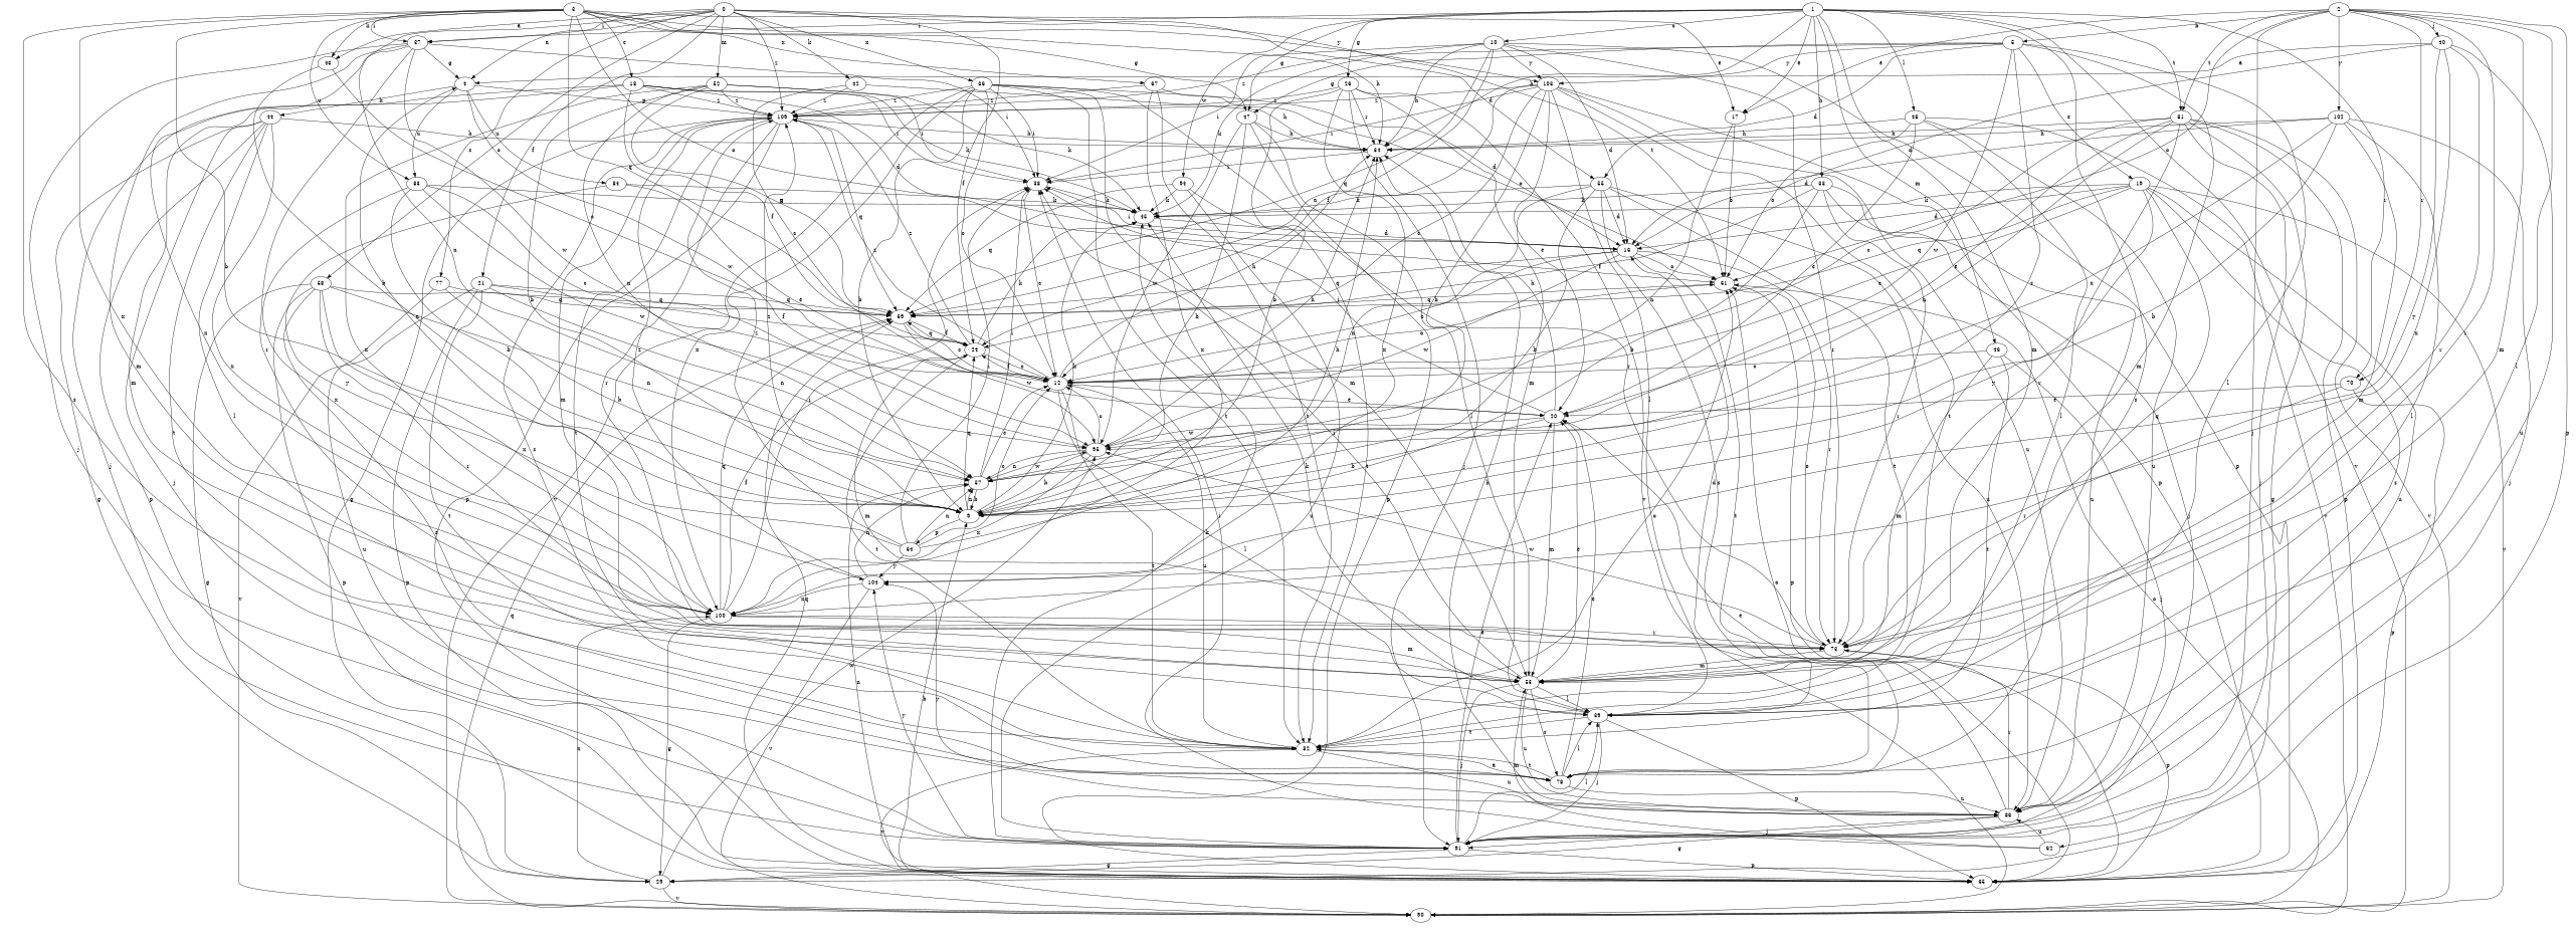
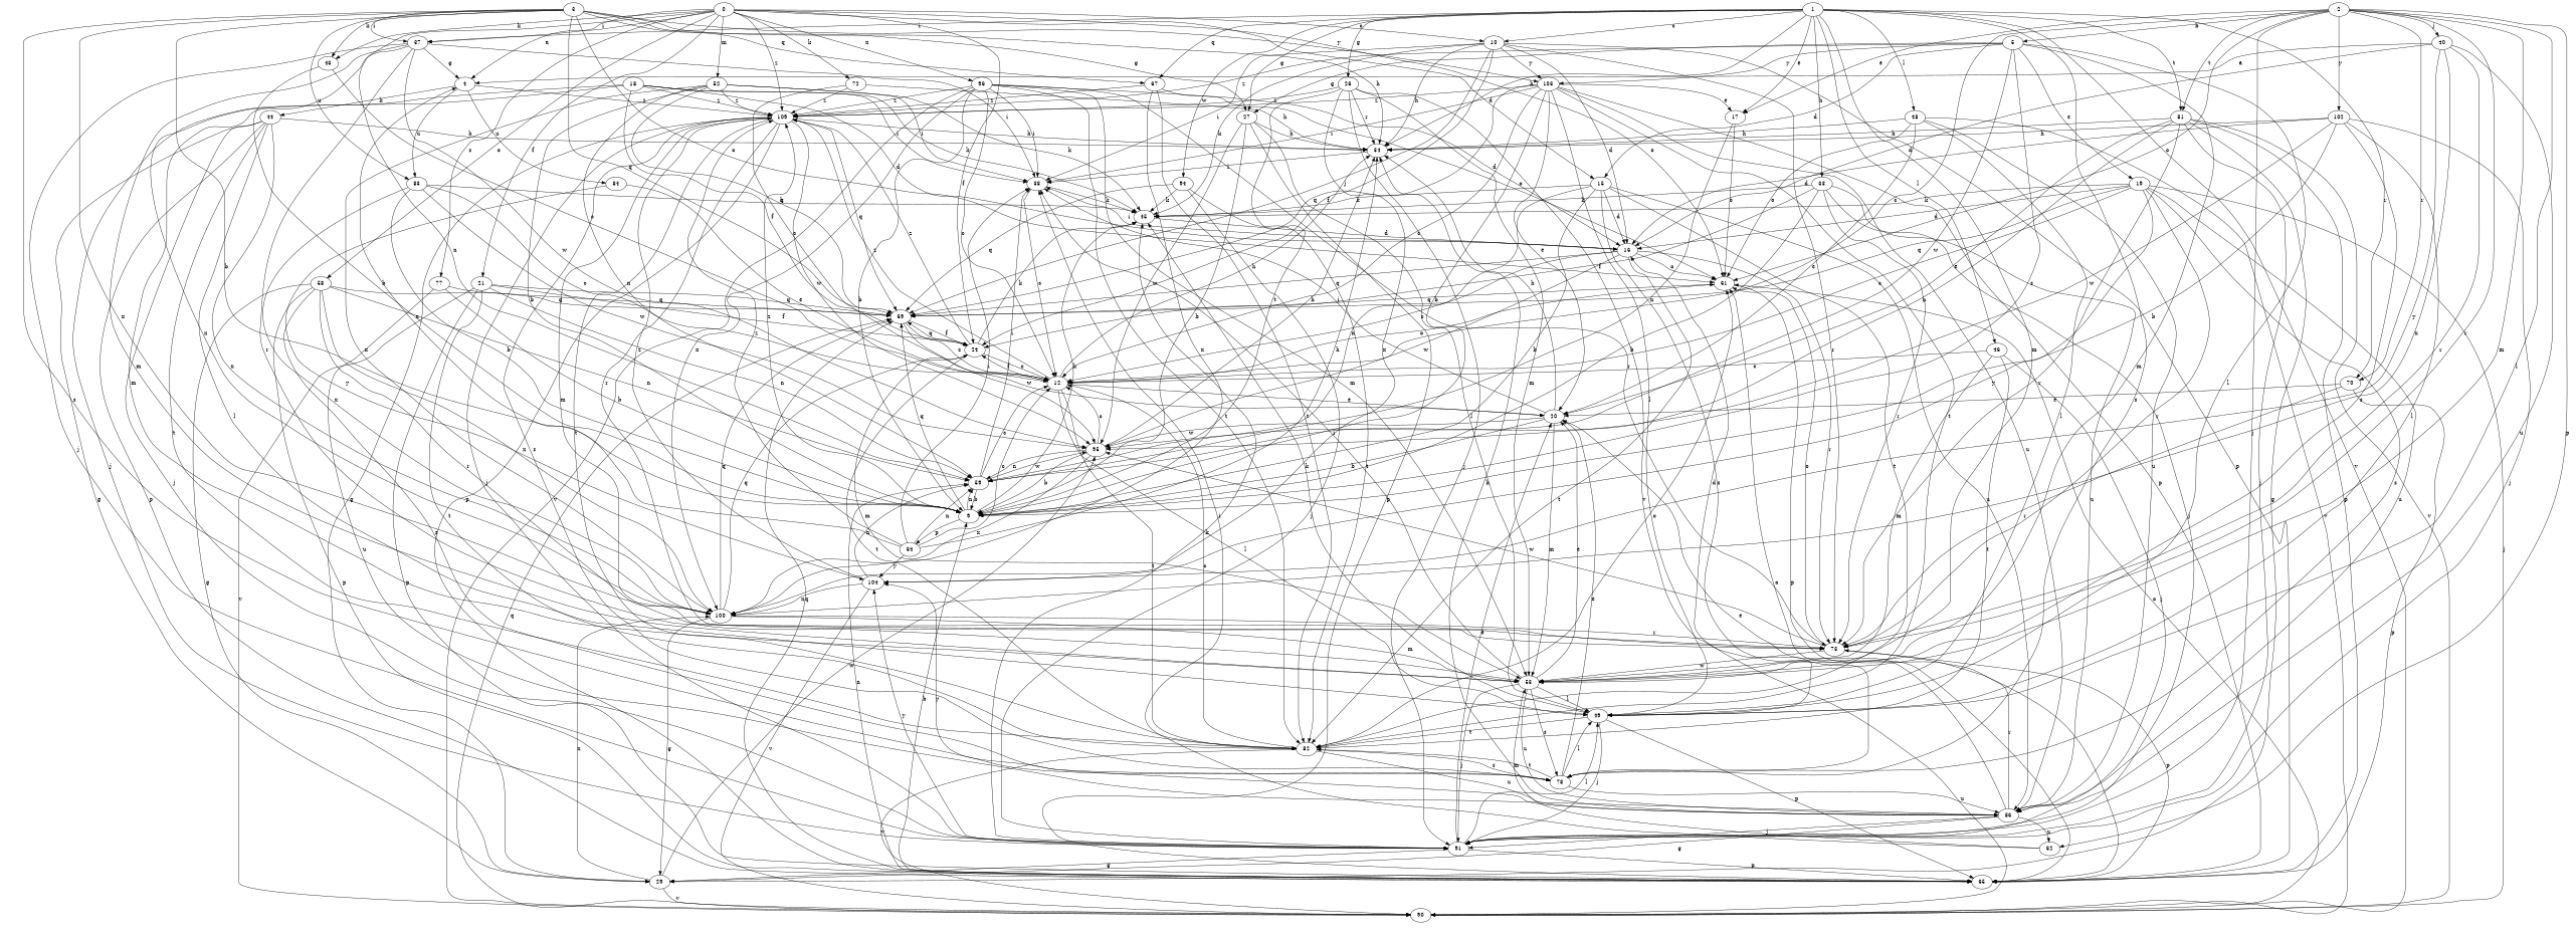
  strict digraph {
    0
    4
    10
-   15 [label=55]
+   15
    21
    24
    37
-   42
+   42 [label=72]
    43
    52
-   57
+   57 [label=59]
    58
    61
    77
-   96 [label=36]
+   96
    109
    83
    44
    84
    34
    73
    69
    103
    45
    16
    38
    65
    78
    9
    82
    86
    90
    53
    12
    n35 [label=91]
    100
    95
    29
    1
    17
    26
-   27 [label=47]
+   27
    33
    46
    48
    67
    70
    81
    94
-   49 [label=39]
+   49
    20
    2
    5
    40
    62
    102
    19
    104
    3
    18
    64
    0 -> 4 [label=a]
+   0 -> 10 [label=c]
    0 -> 15 [label=d]
    0 -> 21 [label=f]
    0 -> 24 [label=f]
    0 -> 37 [label=i]
    0 -> 42 [label=k]
-   0 -> 43 [label=a]
+   0 -> 43 [label=k]
    0 -> 52 [label=m]
    0 -> 57 [label=n]
    0 -> 58 [label=o]
-   0 -> 61 [label=t]
+   0 -> 61 [label=o]
    0 -> 77 [label=s]
    0 -> 96 [label=x]
    0 -> 109 [label=z]
-   4 -> 109 [label=p]
+   4 -> 109 [label=z]
    4 -> 83 [label=u]
    4 -> 44 [label=k]
    4 -> 84 [label=u]
    10 -> 24 [label=f]
    10 -> 34 [label=h]
    10 -> 73 [label=r]
-   10 -> 69 [label=q]
+   10 -> 69 [label=j]
    10 -> 103 [label=y]
    10 -> 45 [label=k]
    10 -> 16 [label=d]
    10 -> 38 [label=i]
    10 -> 65 [label=p]
    15 -> 57 [label=n]
    15 -> 45 [label=k]
    15 -> 16 [label=d]
    15 -> 78 [label=s]
    15 -> 9 [label=b]
    15 -> 82 [label=t]
    15 -> 86 [label=u]
    21 -> 24 [label=f]
    21 -> 57 [label=n]
    21 -> 69 [label=q]
    21 -> 65 [label=p]
    21 -> 82 [label=t]
    21 -> 90 [label=v]
    24 -> 109 [label=z]
    24 -> 69 [label=q]
    24 -> 45 [label=k]
    24 -> 82 [label=t]
    24 -> 53 [label=m]
    24 -> 12 [label=c]
    37 -> 4 [label=g]
    37 -> 73 [label=r]
    37 -> 38 [label=i]
    37 -> 53 [label=m]
    37 -> n35 [label=j]
    37 -> 100 [label=x]
    37 -> 95 [label=w]
    42 -> 109 [label=z]
    42 -> 34 [label=h]
    42 -> 12 [label=c]
    43 -> 9 [label=b]
    43 -> 12 [label=c]
    52 -> 57 [label=n]
    52 -> 109 [label=z]
    52 -> 69 [label=q]
    52 -> 45 [label=k]
    52 -> 38 [label=i]
    52 -> 9 [label=b]
    52 -> 100 [label=x]
    57 -> 38 [label=i]
    57 -> 9 [label=b]
    57 -> 12 [label=c]
    57 -> 95 [label=w]
    58 -> 57 [label=n]
    58 -> 73 [label=r]
    58 -> 69 [label=q]
    58 -> 65 [label=p]
    58 -> 78 [label=s]
    58 -> 100 [label=x]
    58 -> 29 [label=g]
    61 -> 69 [label=q]
    61 -> 65 [label=p]
    77 -> 69 [label=q]
    77 -> 9 [label=b]
    77 -> 86 [label=u]
    96 -> 61 [label=o]
    96 -> 109 [label=z]
    96 -> 73 [label=r]
    96 -> 38 [label=i]
    96 -> 9 [label=b]
    96 -> 82 [label=t]
    96 -> 90 [label=v]
    96 -> 53 [label=m]
    96 -> 12 [label=c]
    96 -> 100 [label=x]
    109 -> 34 [label=h]
    109 -> 73 [label=r]
    109 -> 69 [label=q]
    109 -> 65 [label=p]
    109 -> 78 [label=s]
    109 -> 82 [label=t]
    109 -> 53 [label=m]
-   4 -> 95 [label=w]
+   109 -> n35 [label=j]
+   109 -> 95 [label=w]
    109 -> 29 [label=g]
-   83 -> 45 [label=p]
+   83 -> 45 [label=k]
    83 -> 9 [label=b]
    83 -> 12 [label=c]
    83 -> 100 [label=x]
    83 -> 95 [label=w]
    44 -> 34 [label=h]
    44 -> 65 [label=p]
    44 -> 82 [label=t]
    44 -> n35 [label=j]
    44 -> 100 [label=x]
    44 -> 29 [label=g]
    44 -> 49 [label=l]
-   84 -> 45 [label=k]
    84 -> 20 [label=e]
    84 -> 104 [label=y]
    34 -> 38 [label=i]
    73 -> 61 [label=o]
    73 -> 65 [label=p]
-   73 -> 53 [label=m]
+   73 -> 53 [label=w]
    73 -> 95 [label=w]
    69 -> 24 [label=f]
    69 -> 12 [label=c]
    69 -> 95 [label=w]
    103 -> 109 [label=z]
-   103 -> 69 [label=a]
+   103 -> 69 [label=q]
    103 -> 38 [label=i]
    103 -> 65 [label=p]
    103 -> 9 [label=b]
    103 -> 82 [label=t]
    103 -> 86 [label=u]
    103 -> 12 [label=c]
    103 -> 49 [label=l]
    103 -> 20 [label=e]
    45 -> 16 [label=d]
    16 -> 61 [label=o]
    16 -> 73 [label=r]
    16 -> 69 [label=q]
    16 -> 38 [label=i]
-   16 -> 78 [label=t]
+   16 -> 82 [label=t]
    16 -> 12 [label=c]
    16 -> 95 [label=w]
    38 -> 45 [label=k]
    38 -> 12 [label=c]
    65 -> 57 [label=n]
    65 -> 61 [label=o]
    65 -> 69 [label=q]
    65 -> 9 [label=b]
    78 -> 82 [label=t]
    78 -> 86 [label=u]
    78 -> 49 [label=l]
    78 -> 20 [label=e]
    9 -> 57 [label=n]
    9 -> 109 [label=z]
-   9 -> 24 [label=q]
+   9 -> 69 [label=q]
    9 -> 45 [label=k]
    9 -> 64 [label=p]
    82 -> 61 [label=o]
-   82 -> 78 [label=a]
+   82 -> 78 [label=s]
    82 -> 86 [label=u]
    82 -> 90 [label=v]
-   82 -> 12 [label=u]
+   82 -> 12 [label=c]
    86 -> 34 [label=h]
    86 -> 73 [label=r]
    86 -> n35 [label=j]
    86 -> 29 [label=g]
    86 -> 20 [label=e]
    86 -> 104 [label=y]
    90 -> 61 [label=o]
    90 -> 69 [label=q]
    53 -> 38 [label=i]
    53 -> 78 [label=s]
    53 -> 86 [label=u]
    53 -> n35 [label=j]
    53 -> 49 [label=l]
    53 -> 20 [label=e]
    12 -> 24 [label=f]
    12 -> 61 [label=o]
    12 -> 109 [label=z]
    12 -> 34 [label=h]
    12 -> 82 [label=t]
    12 -> 49 [label=l]
    12 -> 20 [label=e]
    n35 -> 45 [label=k]
    n35 -> 65 [label=p]
    n35 -> 29 [label=g]
    n35 -> 49 [label=l]
    n35 -> 20 [label=e]
    n35 -> 104 [label=y]
-   100 -> 24 [label=f]
+   100 -> 24 [label=q]
    100 -> 73 [label=r]
    100 -> 69 [label=q]
-   100 -> 38 [label=i]
    100 -> 53 [label=m]
    100 -> 29 [label=g]
    95 -> 57 [label=n]
    95 -> 34 [label=h]
    95 -> 9 [label=b]
    95 -> 12 [label=c]
    95 -> 100 [label=x]
    29 -> 90 [label=v]
    29 -> 100 [label=x]
    29 -> 95 [label=w]
    1 -> 10 [label=c]
    1 -> 37 [label=i]
    1 -> 34 [label=h]
    1 -> 78 [label=s]
    1 -> 90 [label=v]
    1 -> 53 [label=m]
    1 -> 17 [label=e]
    1 -> 26 [label=g]
    1 -> 27 [label=g]
    1 -> 33 [label=h]
-   1 -> 46 [label=m]
+   1 -> 46 [label=l]
    1 -> 48 [label=l]
+   1 -> 67 [label=q]
    1 -> 70 [label=r]
    1 -> 81 [label=t]
    1 -> 94 [label=w]
    17 -> 57 [label=n]
-   17 -> 61 [label=b]
+   17 -> 61 [label=o]
    26 -> 109 [label=z]
    26 -> 34 [label=r]
-   26 -> 9 [label=b]
+   26 -> 9 [label=t]
    26 -> 90 [label=v]
    26 -> 53 [label=m]
    26 -> n35 [label=j]
    26 -> 100 [label=x]
    27 -> 34 [label=h]
    27 -> 65 [label=p]
    27 -> 9 [label=b]
    27 -> 95 [label=w]
    27 -> 49 [label=l]
    33 -> 24 [label=f]
    33 -> 73 [label=r]
    33 -> 45 [label=k]
    33 -> 9 [label=b]
    33 -> 86 [label=u]
    33 -> n35 [label=j]
    46 -> 82 [label=t]
    46 -> 53 [label=m]
    46 -> 12 [label=c]
    46 -> n35 [label=j]
    48 -> 61 [label=o]
    48 -> 34 [label=h]
    48 -> 86 [label=u]
    48 -> 90 [label=v]
    48 -> 49 [label=l]
    48 -> 20 [label=e]
    67 -> 109 [label=z]
    67 -> 16 [label=d]
    67 -> 82 [label=t]
    67 -> 100 [label=x]
    70 -> 73 [label=r]
    70 -> 65 [label=p]
    70 -> 20 [label=e]
    81 -> 57 [label=n]
    81 -> 34 [label=h]
    81 -> 73 [label=r]
    81 -> 65 [label=p]
    81 -> 90 [label=v]
    81 -> n35 [label=j]
    81 -> 29 [label=g]
    81 -> 20 [label=e]
    94 -> 69 [label=q]
    94 -> 45 [label=k]
    94 -> 82 [label=t]
-   94 -> n35 [label=u]
+   94 -> n35 [label=j]
    49 -> 45 [label=k]
    49 -> 16 [label=d]
    49 -> 65 [label=p]
    49 -> 82 [label=t]
    49 -> n35 [label=j]
    20 -> 34 [label=h]
    20 -> 38 [label=i]
    20 -> 9 [label=b]
    20 -> 53 [label=m]
    20 -> 95 [label=w]
    2 -> 61 [label=o]
    2 -> 73 [label=r]
    2 -> 53 [label=m]
-   81 -> 12 [label=c]
+   2 -> 12 [label=c]
    2 -> n35 [label=j]
    2 -> 17 [label=e]
    2 -> 70 [label=r]
    2 -> 81 [label=t]
    2 -> 49 [label=l]
    2 -> 5 [label=b]
    2 -> 40 [label=j]
    2 -> 62 [label=p]
    2 -> 102 [label=y]
    5 -> 15 [label=d]
    5 -> 109 [label=z]
    5 -> 103 [label=y]
    5 -> 9 [label=s]
    5 -> 53 [label=m]
    5 -> 95 [label=w]
    5 -> 27 [label=g]
    5 -> 49 [label=l]
    5 -> 19 [label=e]
    40 -> 4 [label=a]
    40 -> 73 [label=r]
    40 -> 16 [label=d]
    40 -> 86 [label=u]
    40 -> 100 [label=x]
    40 -> 104 [label=y]
    62 -> 38 [label=i]
-   62 -> 86 [label=u]
+   86 -> 62 [label=u]
    62 -> 53 [label=m]
    102 -> 34 [label=h]
    102 -> 16 [label=d]
    102 -> 9 [label=b]
-   102 -> 53 [label=m]
+   102 -> 53 [label=s]
    102 -> n35 [label=j]
-   102 -> 95 [label=x]
+   102 -> 95 [label=w]
    102 -> 49 [label=l]
-   19 -> 73 [label=q]
+   19 -> 73 [label=r]
    19 -> 69 [label=q]
    19 -> 45 [label=k]
    19 -> 16 [label=d]
    19 -> 78 [label=s]
    19 -> 86 [label=u]
-   19 -> 90 [label=v]
+   19 -> 90 [label=j]
    19 -> 12 [label=c]
    19 -> 104 [label=y]
    104 -> 57 [label=n]
    104 -> 109 [label=z]
    104 -> 90 [label=v]
    104 -> 100 [label=x]
    3 -> 37 [label=i]
    3 -> 43 [label=k]
    3 -> 61 [label=o]
    3 -> 83 [label=u]
    3 -> 34 [label=h]
    3 -> 69 [label=q]
    3 -> 103 [label=y]
    3 -> 78 [label=s]
    3 -> 9 [label=b]
    3 -> 100 [label=x]
-   3 -> 17 [label=e]
+   103 -> 17 [label=e]
    3 -> 27 [label=g]
-   3 -> 67 [label=x]
-   3 -> 18 [label=e]
+   3 -> 67 [label=q]
    18 -> 24 [label=f]
    18 -> 109 [label=z]
    18 -> 45 [label=k]
    18 -> 16 [label=d]
    18 -> 38 [label=i]
    18 -> 53 [label=m]
    18 -> n35 [label=j]
    64 -> 4 [label=a]
    64 -> 57 [label=n]
    64 -> 109 [label=z]
    64 -> 34 [label=h]
    64 -> 38 [label=i]
    64 -> 12 [label=c]
    64 -> 104 [label=y]
  }
